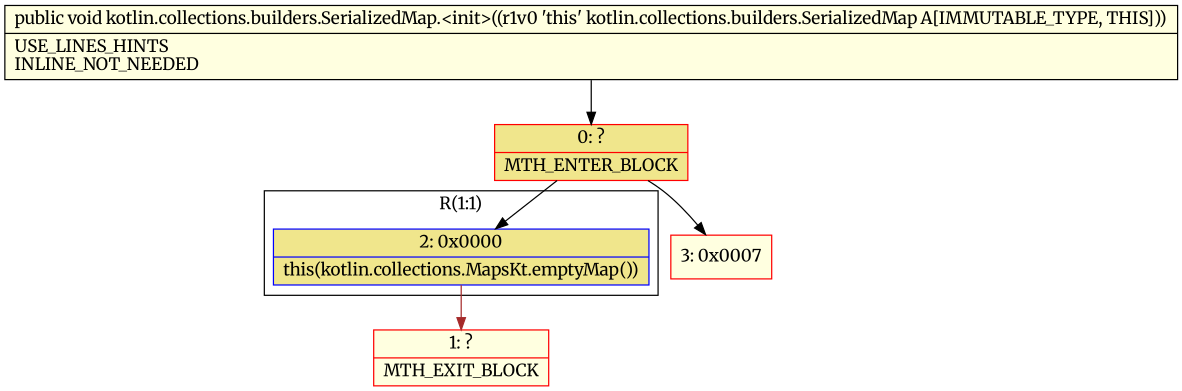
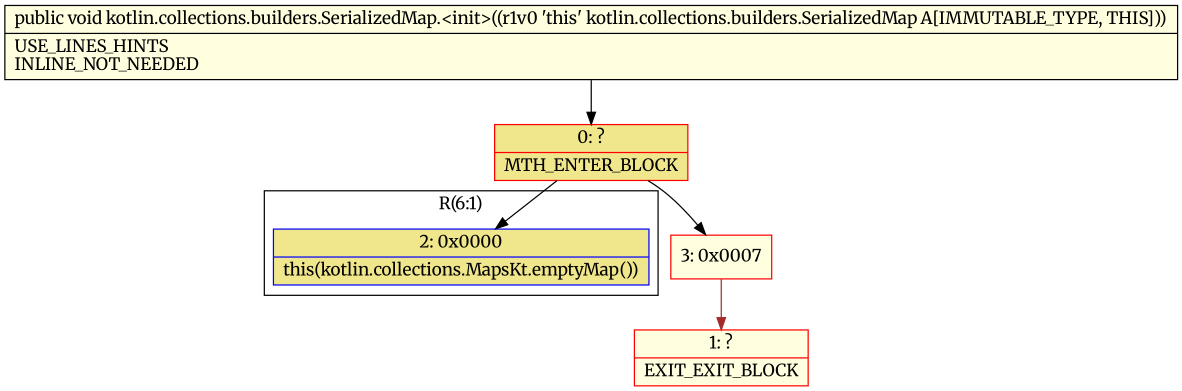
  digraph {
    fontname=Merriweather
    node [color=red fillcolor=lightyellow fontname=Merriweather shape=record style=filled]
    edge [color=black fontname=Merriweather]
    n1 [color=blue fillcolor=khaki label="{2\:\ 0x0000|this(kotlin.collections.MapsKt.emptyMap())\l}"]
    n2 [label="{3\:\ 0x0007}"]
-   n3 [label="{1\:\ ?|MTH_EXIT_BLOCK\l}"]
+   n3 [label="{1\:\ ?|EXIT_EXIT_BLOCK\l}"]
    n4 [fillcolor=khaki label="{0\:\ ?|MTH_ENTER_BLOCK\l}"]
    n5 [label="{public void kotlin.collections.builders.SerializedMap.\<init\>((r1v0 'this' kotlin.collections.builders.SerializedMap A[IMMUTABLE_TYPE, THIS]))  | USE_LINES_HINTS\lINLINE_NOT_NEEDED\l}" color=""]
    subgraph cluster_1 {
-     label="R(1:1)"
+     label="R(6:1)"
      n1
    }
-   n1 -> n3 [color=brown]
+   n2 -> n3 [color=brown]
    n4 -> n1
    n4 -> n2
    n5 -> n4
  }
